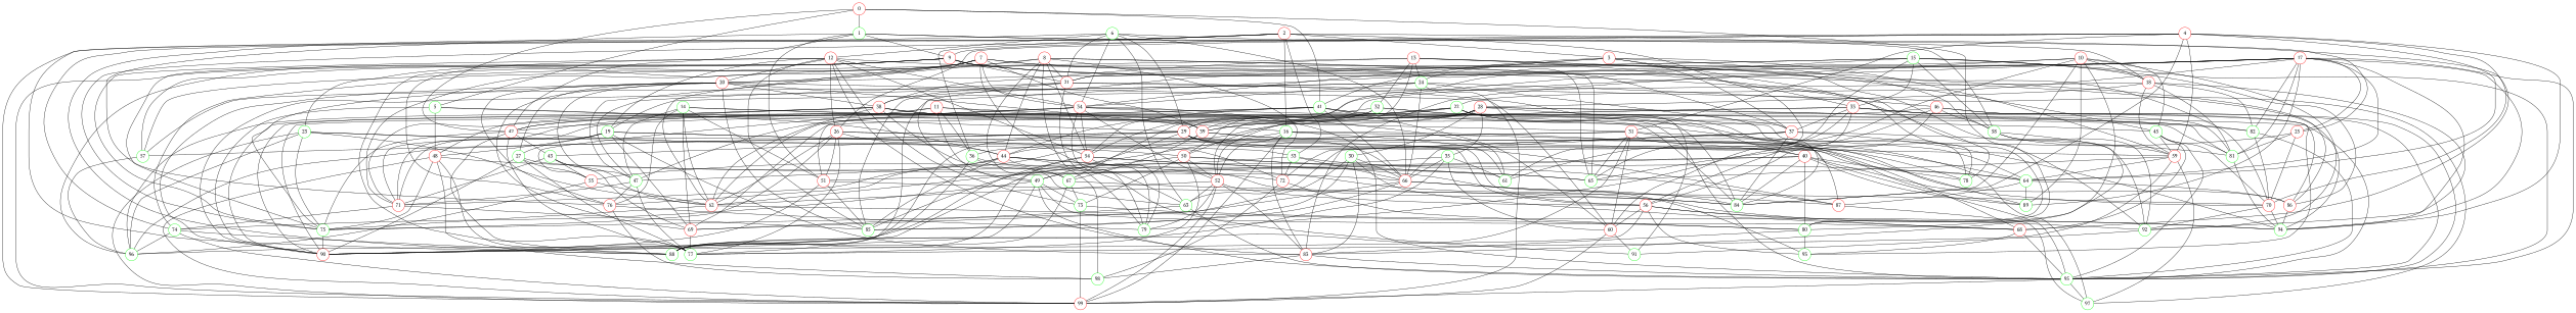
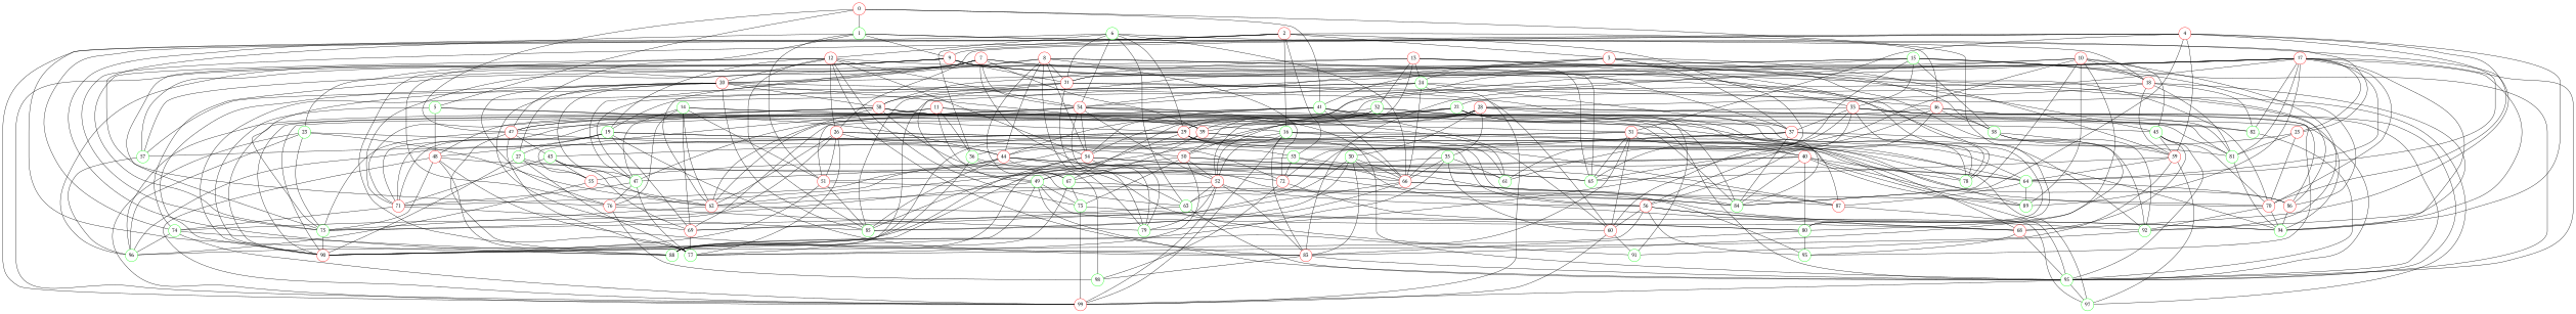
  graph {
    fontname="PT Serif"
    node [color=red fillcolor=white fixedsize=true fontname="PT Serif" shape=circle style=filled]
    edge [fontname="PT Serif"]
    80 [color=green]
    0
    1 [color=green]
    42
    5 [color=green]
    41 [color=green]
    83
    93 [color=green]
    18
    68
    76
    51
    9
    75 [color=green]
    77 [color=green]
    88 [color=green]
    50
    43 [color=green]
    48
    90
    29
    44
    95 [color=green]
    71
    66
    60
    54
    45 [color=green]
    98 [color=green]
    97 [color=green]
    99
    81 [color=green]
    94 [color=green]
    82 [color=green]
    19 [color=green]
    59
    28
    79 [color=green]
    84 [color=green]
    85 [color=green]
    86
    92 [color=green]
    57 [color=green]
    21
    53 [color=green]
    72
    69
    27 [color=green]
    65 [color=green]
    64 [color=green]
    62
    35 [color=green]
    30 [color=green]
    78 [color=green]
    47 [color=green]
    87
    55
    74 [color=green]
    96 [color=green]
    89 [color=green]
    52
    73 [color=green]
    61 [color=green]
    49 [color=green]
    56
    63 [color=green]
    91 [color=green]
    38
    39
    67 [color=green]
    70
    17
    20
    22 [color=green]
    25
    40
    2
    16 [color=green]
    3
    58 [color=green]
    36 [color=green]
    34
    37
    24 [color=green]
    46
    4
    26
    31
    6 [color=green]
    12
    7
    23 [color=green]
    8
    10
    11
    13
    32 [color=green]
    33
    14 [color=green]
    15 [color=green]
    80 -- 83
    80 -- 93
    0 -- 80
    0 -- 1
    0 -- 42
    0 -- 5
    0 -- 41
    1 -- 42
    1 -- 18
    1 -- 68
    1 -- 76
    1 -- 51
    1 -- 9
    42 -- 75
    42 -- 77
    42 -- 88
    42 -- 50
    42 -- 43
    5 -- 48
    5 -- 90
    5 -- 29
    5 -- 44
    41 -- 90
    41 -- 44
    41 -- 95
    41 -- 71
    41 -- 66
    41 -- 60
    41 -- 54
    41 -- 45
    83 -- 95
    83 -- 98
    18 -- 81
    18 -- 94
    18 -- 82
    18 -- 19
    18 -- 59
    18 -- 28
    68 -- 93
    68 -- 95
    76 -- 98
    76 -- 79
    51 -- 90
    51 -- 84
    51 -- 85
    9 -- 75
    9 -- 77
    9 -- 99
    9 -- 94
    9 -- 86
    9 -- 92
    9 -- 57
    9 -- 21
    75 -- 90
    50 -- 77
    50 -- 64
    50 -- 62
    50 -- 52
    50 -- 73
    50 -- 61
    43 -- 71
    43 -- 69
    43 -- 62
    43 -- 55
    48 -- 75
    48 -- 77
-   48 -- 98
+   48 -- 83
    48 -- 99
    48 -- 65
    29 -- 43
    29 -- 66
    29 -- 57
    29 -- 64
    29 -- 87
    29 -- 96
    29 -- 89
    29 -- 49
    44 -- 71
    44 -- 98
    44 -- 94
    44 -- 84
    44 -- 85
    44 -- 47
    44 -- 91
    95 -- 97
    95 -- 99
    71 -- 85
    71 -- 74
    66 -- 75
    66 -- 84
    66 -- 85
    66 -- 87
    60 -- 99
    60 -- 91
    54 -- 93
    54 -- 88
    54 -- 79
    54 -- 65
    54 -- 96
    45 -- 68
    45 -- 95
    45 -- 59
    45 -- 70
    81 -- 94
    82 -- 95
    19 -- 83
    19 -- 48
    19 -- 71
    19 -- 53
    19 -- 72
    19 -- 69
    19 -- 27
    59 -- 77
    59 -- 97
    59 -- 65
    59 -- 64
    28 -- 50
    28 -- 29
    28 -- 95
    28 -- 82
    28 -- 62
    28 -- 35
    28 -- 30
    28 -- 78
    28 -- 47
    86 -- 94
    92 -- 91
    57 -- 96
    21 -- 97
    21 -- 79
    21 -- 47
    21 -- 49
    21 -- 91
    21 -- 38
    53 -- 66
    53 -- 72
    53 -- 87
    53 -- 55
    72 -- 80
    72 -- 98
    69 -- 77
    27 -- 77
    27 -- 90
    27 -- 66
    27 -- 55
    64 -- 86
    64 -- 87
    64 -- 89
    62 -- 80
    62 -- 75
    35 -- 88
    35 -- 90
    35 -- 66
    35 -- 60
    35 -- 61
    30 -- 83
    30 -- 68
    30 -- 66
    30 -- 85
    30 -- 69
    47 -- 76
    47 -- 77
    47 -- 71
    87 -- 97
    55 -- 62
    55 -- 96
    74 -- 88
    74 -- 99
    74 -- 96
    52 -- 83
    52 -- 99
    52 -- 79
    52 -- 62
    52 -- 56
    52 -- 63
    73 -- 99
    73 -- 94
    49 -- 68
    49 -- 90
    49 -- 95
    49 -- 74
    49 -- 73
    56 -- 93
    56 -- 68
    56 -- 90
    56 -- 60
    56 -- 92
    63 -- 95
    63 -- 69
    38 -- 42
    38 -- 48
    38 -- 81
    38 -- 82
    38 -- 62
    38 -- 96
    38 -- 63
    38 -- 39
    39 -- 44
    39 -- 97
    39 -- 78
    39 -- 67
    67 -- 88
    67 -- 73
    67 -- 70
    70 -- 94
    70 -- 92
    17 -- 77
    17 -- 29
    17 -- 95
    17 -- 54
    17 -- 81
    17 -- 94
    17 -- 82
    17 -- 85
    17 -- 92
    17 -- 64
    17 -- 89
-   82 -- 70
+   17 -- 70
    17 -- 20
    17 -- 22
    17 -- 25
    20 -- 76
    20 -- 75
    20 -- 90
    20 -- 60
    20 -- 85
    20 -- 69
    20 -- 27
    20 -- 47
    20 -- 38
    20 -- 39
    22 -- 42
    22 -- 71
    22 -- 84
    22 -- 78
    22 -- 52
    22 -- 39
    22 -- 40
    25 -- 81
    25 -- 65
    25 -- 70
    40 -- 80
    40 -- 51
    40 -- 84
    40 -- 78
    40 -- 89
    40 -- 49
    40 -- 70
    2 -- 88
    2 -- 99
    2 -- 53
    2 -- 74
    2 -- 61
    2 -- 16
    2 -- 3
-   2 -- 58
+   2 -- 46
    2 -- 36
    16 -- 83
    16 -- 99
    16 -- 85
    16 -- 86
    16 -- 52
    16 -- 61
    16 -- 40
    3 -- 41
    3 -- 59
    3 -- 78
    3 -- 58
    3 -- 34
    3 -- 37
    3 -- 24
    58 -- 83
    58 -- 59
    58 -- 92
    36 -- 90
    36 -- 72
    36 -- 67
    34 -- 42
    34 -- 51
    34 -- 90
    34 -- 95
    34 -- 54
    34 -- 81
    34 -- 79
    34 -- 52
    34 -- 61
    37 -- 66
    37 -- 81
    37 -- 94
    37 -- 84
    37 -- 72
    37 -- 63
    24 -- 90
    24 -- 66
    24 -- 99
    24 -- 57
    24 -- 34
    24 -- 37
    24 -- 46
    46 -- 95
    46 -- 79
    46 -- 86
    46 -- 69
    46 -- 56
    46 -- 58
    4 -- 9
    4 -- 75
    4 -- 94
    4 -- 59
    4 -- 84
    4 -- 64
    4 -- 70
    4 -- 26
    4 -- 31
    26 -- 51
    26 -- 75
    26 -- 77
    26 -- 44
    26 -- 64
    26 -- 62
    26 -- 56
    31 -- 76
    31 -- 88
    31 -- 95
    31 -- 60
    31 -- 65
    31 -- 64
    31 -- 87
    31 -- 36
    6 -- 88
    6 -- 29
    6 -- 66
    6 -- 21
    6 -- 63
    6 -- 25
    6 -- 34
    6 -- 12
    12 -- 80
    12 -- 83
    12 -- 75
    12 -- 54
    12 -- 19
    12 -- 85
    12 -- 73
    12 -- 20
    12 -- 34
    12 -- 26
    12 -- 23
    7 -- 76
    7 -- 45
    7 -- 65
    7 -- 62
    7 -- 96
    7 -- 63
    7 -- 39
    7 -- 20
    7 -- 34
    23 -- 75
    23 -- 99
-   23 -- 59
    23 -- 62
    23 -- 96
    23 -- 56
    8 -- 44
    8 -- 54
    8 -- 79
    8 -- 57
    8 -- 21
    8 -- 72
    8 -- 65
    8 -- 47
    8 -- 67
    8 -- 37
    10 -- 80
    10 -- 83
    10 -- 18
    10 -- 45
    10 -- 84
    10 -- 92
    10 -- 21
    10 -- 65
    10 -- 89
    11 -- 90
    11 -- 84
    11 -- 55
    11 -- 49
    11 -- 16
    11 -- 36
    13 -- 92
    13 -- 74
    13 -- 52
    13 -- 38
    13 -- 70
    13 -- 24
    13 -- 32
    13 -- 33
    32 -- 68
    32 -- 50
    32 -- 71
    32 -- 84
    32 -- 39
    33 -- 93
    33 -- 88
    33 -- 95
    33 -- 81
    33 -- 61
    33 -- 56
-   33 -- 39
+   33 -- 78
    33 -- 37
    14 -- 76
    14 -- 51
    14 -- 69
    14 -- 62
    14 -- 47
    14 -- 89
    14 -- 31
    15 -- 18
    15 -- 95
    15 -- 71
    15 -- 60
    15 -- 86
    15 -- 21
    15 -- 67
    15 -- 58
    15 -- 33
  }
